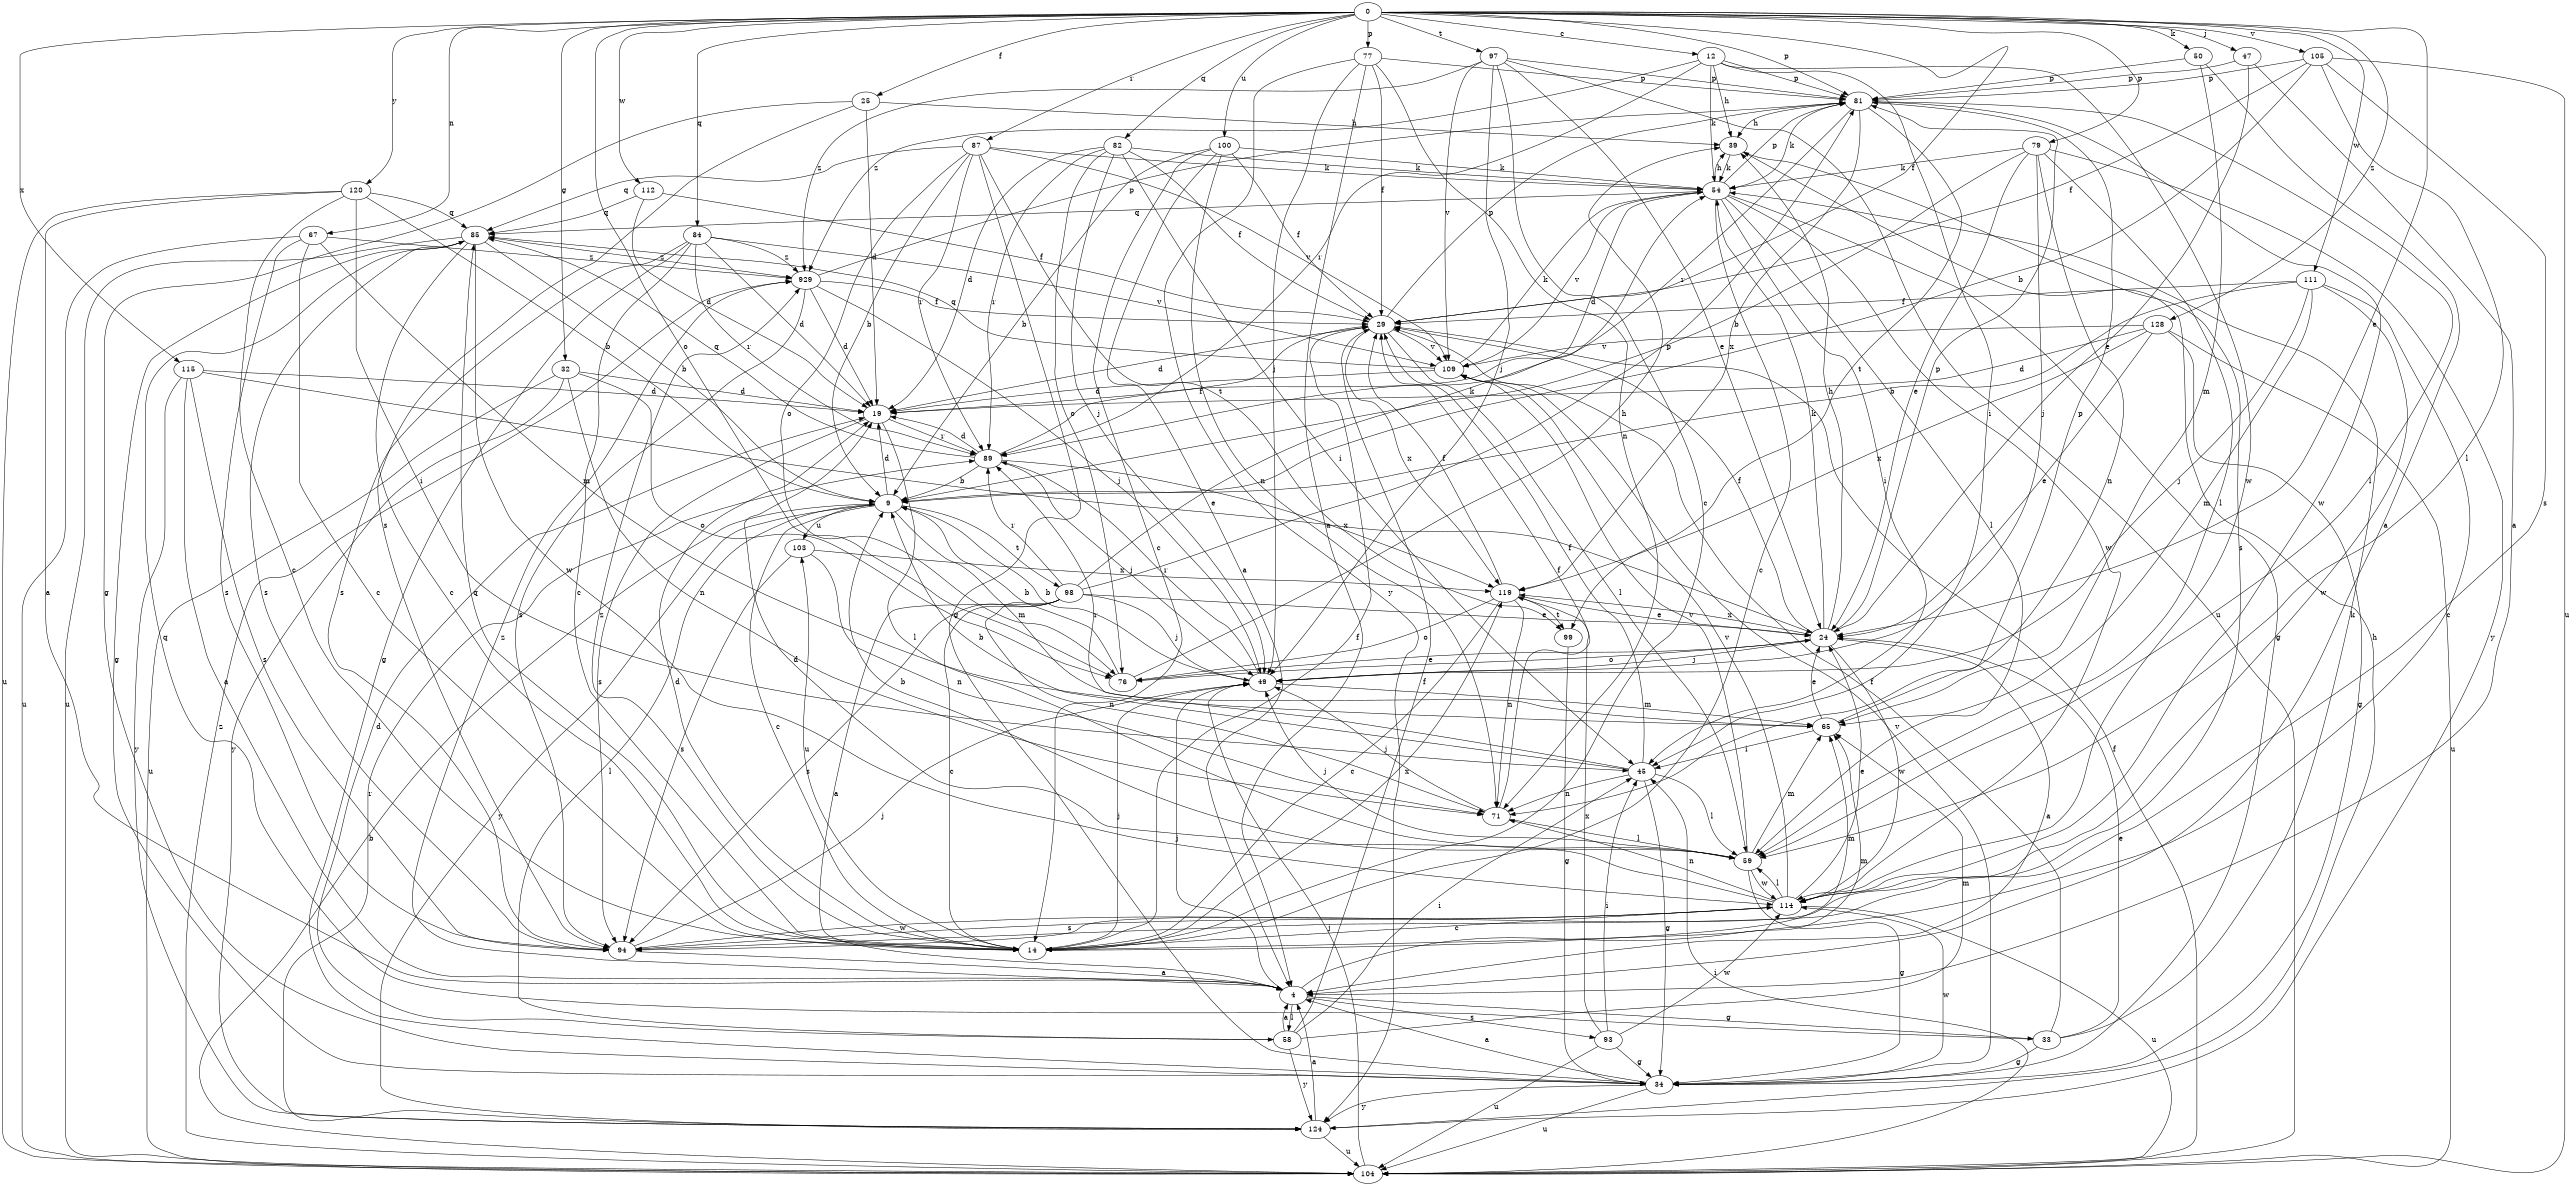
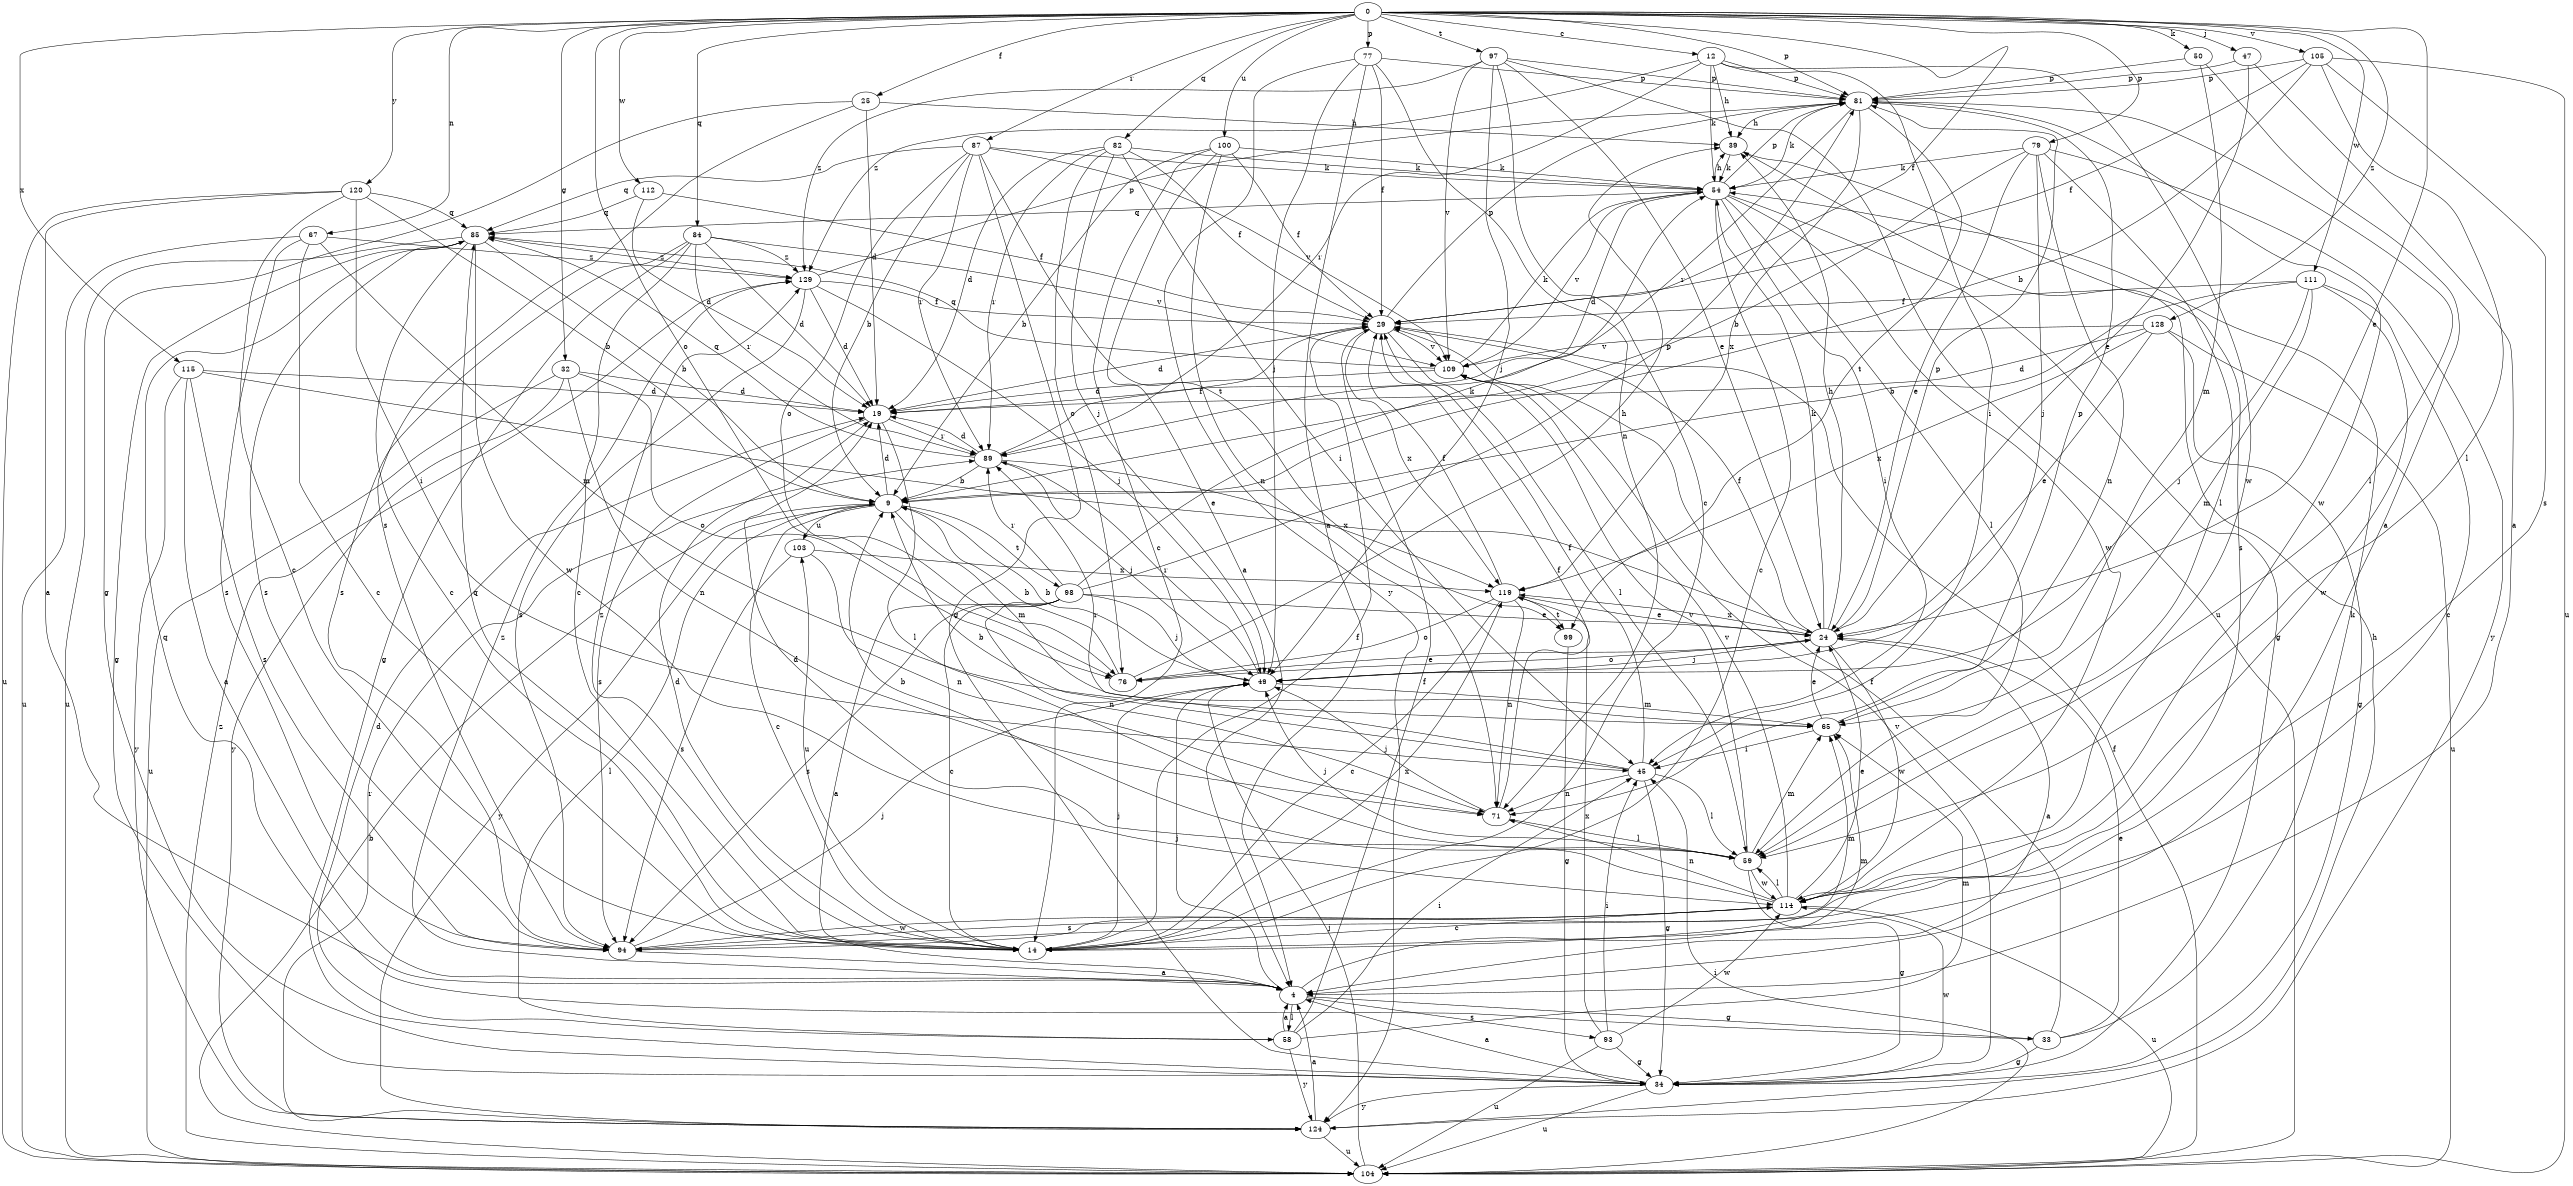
  strict digraph {
    0
    12
    24
    25
    29
    32
    47
    50
    67
    76
    77
    79
    81
    82
    84
    87
    97
    100
    105
    111
    112
    115
    120
    128
-   129 [label=929]
+   129
    39
    45
    54
    89
    114
    4
    49
    119
    19
    94
    34
    59
    109
    124
    71
    104
    65
    14
    9
    99
    85
    33
    58
    93
    98
    103
    0 -> 12 [label=c]
    0 -> 24 [label=e]
    0 -> 25 [label=f]
    0 -> 29 [label=f]
    0 -> 32 [label=g]
    0 -> 47 [label=j]
    0 -> 50 [label=k]
    0 -> 67 [label=n]
    0 -> 76 [label=o]
    0 -> 77 [label=p]
    0 -> 79 [label=p]
    0 -> 81 [label=p]
    0 -> 82 [label=q]
    0 -> 84 [label=q]
    0 -> 87 [label=r]
    0 -> 97 [label=t]
    0 -> 100 [label=u]
    0 -> 105 [label=v]
    0 -> 111 [label=w]
    0 -> 112 [label=w]
    0 -> 115 [label=x]
    0 -> 120 [label=y]
    0 -> 128 [label=z]
    12 -> 81 [label=p]
    12 -> 129 [label=z]
    12 -> 39 [label=h]
    12 -> 45 [label=i]
    12 -> 54 [label=k]
    12 -> 89 [label=r]
    12 -> 114 [label=w]
    24 -> 29 [label=f]
    24 -> 76 [label=o]
    24 -> 81 [label=p]
    24 -> 39 [label=h]
    24 -> 54 [label=k]
    24 -> 114 [label=w]
    24 -> 4 [label=a]
    24 -> 49 [label=j]
    24 -> 119 [label=x]
    25 -> 39 [label=h]
    25 -> 19 [label=d]
    25 -> 94 [label=s]
    25 -> 34 [label=g]
    29 -> 81 [label=p]
    29 -> 119 [label=x]
    29 -> 19 [label=d]
    29 -> 59 [label=l]
    29 -> 109 [label=v]
    32 -> 76 [label=o]
    32 -> 19 [label=d]
    32 -> 124 [label=y]
    32 -> 71 [label=n]
    32 -> 104 [label=u]
    47 -> 24 [label=e]
    47 -> 81 [label=p]
    47 -> 4 [label=a]
    50 -> 81 [label=p]
    50 -> 4 [label=a]
    50 -> 65 [label=m]
    67 -> 129 [label=z]
    67 -> 94 [label=s]
    67 -> 104 [label=u]
    67 -> 65 [label=m]
    67 -> 14 [label=c]
    76 -> 24 [label=e]
    76 -> 39 [label=h]
    76 -> 9 [label=b]
    77 -> 29 [label=f]
    77 -> 81 [label=p]
    77 -> 4 [label=a]
    77 -> 49 [label=j]
    77 -> 124 [label=y]
    77 -> 71 [label=n]
    79 -> 24 [label=e]
    79 -> 54 [label=k]
    79 -> 49 [label=j]
    79 -> 59 [label=l]
    79 -> 124 [label=y]
    79 -> 71 [label=n]
    79 -> 9 [label=b]
    81 -> 39 [label=h]
    81 -> 54 [label=k]
    81 -> 89 [label=r]
    81 -> 114 [label=w]
    81 -> 119 [label=x]
    81 -> 59 [label=l]
    81 -> 99 [label=t]
    82 -> 29 [label=f]
    82 -> 76 [label=o]
    82 -> 45 [label=i]
    82 -> 54 [label=k]
    82 -> 89 [label=r]
    82 -> 49 [label=j]
    82 -> 19 [label=d]
    84 -> 129 [label=z]
    84 -> 89 [label=r]
    84 -> 19 [label=d]
    84 -> 94 [label=s]
    84 -> 34 [label=g]
    84 -> 109 [label=v]
    84 -> 14 [label=c]
    87 -> 76 [label=o]
    87 -> 54 [label=k]
    87 -> 89 [label=r]
    87 -> 34 [label=g]
    87 -> 109 [label=v]
    87 -> 9 [label=b]
    87 -> 99 [label=t]
    87 -> 85 [label=q]
    97 -> 24 [label=e]
    97 -> 81 [label=p]
    97 -> 129 [label=z]
    97 -> 49 [label=j]
    97 -> 109 [label=v]
    97 -> 104 [label=u]
    97 -> 14 [label=c]
    100 -> 29 [label=f]
    100 -> 54 [label=k]
    100 -> 4 [label=a]
    100 -> 71 [label=n]
    100 -> 14 [label=c]
    100 -> 9 [label=b]
    105 -> 29 [label=f]
    105 -> 81 [label=p]
    105 -> 94 [label=s]
    105 -> 59 [label=l]
    105 -> 104 [label=u]
    105 -> 9 [label=b]
    111 -> 29 [label=f]
    111 -> 114 [label=w]
    111 -> 49 [label=j]
    111 -> 65 [label=m]
    111 -> 14 [label=c]
    111 -> 9 [label=b]
    112 -> 29 [label=f]
    112 -> 19 [label=d]
    112 -> 85 [label=q]
    115 -> 24 [label=e]
    115 -> 4 [label=a]
    115 -> 19 [label=d]
    115 -> 94 [label=s]
    115 -> 124 [label=y]
    120 -> 45 [label=i]
    120 -> 4 [label=a]
    120 -> 104 [label=u]
    120 -> 14 [label=c]
    120 -> 9 [label=b]
    120 -> 85 [label=q]
    128 -> 24 [label=e]
    128 -> 119 [label=x]
    128 -> 19 [label=d]
    128 -> 34 [label=g]
    128 -> 109 [label=v]
    128 -> 104 [label=u]
    129 -> 29 [label=f]
    129 -> 81 [label=p]
    129 -> 49 [label=j]
    129 -> 19 [label=d]
    129 -> 94 [label=s]
    39 -> 54 [label=k]
    39 -> 94 [label=s]
    45 -> 29 [label=f]
    45 -> 89 [label=r]
    45 -> 34 [label=g]
    45 -> 59 [label=l]
    45 -> 71 [label=n]
    45 -> 9 [label=b]
    54 -> 81 [label=p]
    54 -> 39 [label=h]
    54 -> 45 [label=i]
    54 -> 114 [label=w]
    54 -> 19 [label=d]
    54 -> 34 [label=g]
    54 -> 59 [label=l]
    54 -> 109 [label=v]
    54 -> 14 [label=c]
    54 -> 85 [label=q]
    89 -> 29 [label=f]
    89 -> 49 [label=j]
    89 -> 119 [label=x]
    89 -> 19 [label=d]
    89 -> 9 [label=b]
    89 -> 85 [label=q]
    114 -> 24 [label=e]
    114 -> 19 [label=d]
    114 -> 94 [label=s]
    114 -> 59 [label=l]
    114 -> 109 [label=v]
    114 -> 71 [label=n]
    114 -> 104 [label=u]
    114 -> 14 [label=c]
    4 -> 129 [label=z]
    4 -> 49 [label=j]
    4 -> 65 [label=m]
    4 -> 33 [label=g]
    4 -> 58 [label=l]
    4 -> 93 [label=s]
    49 -> 89 [label=r]
    49 -> 65 [label=m]
    49 -> 9 [label=b]
    119 -> 24 [label=e]
    119 -> 29 [label=f]
    119 -> 76 [label=o]
    119 -> 71 [label=n]
    119 -> 14 [label=c]
    119 -> 99 [label=t]
    19 -> 89 [label=r]
    19 -> 94 [label=s]
    19 -> 59 [label=l]
    94 -> 114 [label=w]
    94 -> 4 [label=a]
    94 -> 49 [label=j]
    34 -> 114 [label=w]
    34 -> 4 [label=a]
    34 -> 109 [label=v]
    34 -> 124 [label=y]
    34 -> 104 [label=u]
    59 -> 114 [label=w]
    59 -> 49 [label=j]
    59 -> 34 [label=g]
    59 -> 109 [label=v]
    59 -> 65 [label=m]
    59 -> 9 [label=b]
    109 -> 54 [label=k]
    109 -> 19 [label=d]
    109 -> 85 [label=q]
    124 -> 39 [label=h]
    124 -> 89 [label=r]
    124 -> 4 [label=a]
    124 -> 104 [label=u]
    71 -> 29 [label=f]
    71 -> 49 [label=j]
    71 -> 59 [label=l]
    104 -> 29 [label=f]
    104 -> 129 [label=z]
    104 -> 45 [label=i]
    104 -> 49 [label=j]
    104 -> 9 [label=b]
    65 -> 24 [label=e]
    65 -> 81 [label=p]
    65 -> 45 [label=i]
    14 -> 29 [label=f]
    14 -> 129 [label=z]
    14 -> 49 [label=j]
    14 -> 119 [label=x]
    14 -> 19 [label=d]
    14 -> 65 [label=m]
    14 -> 85 [label=q]
    14 -> 103 [label=u]
    9 -> 19 [label=d]
    9 -> 124 [label=y]
    9 -> 65 [label=m]
    9 -> 14 [label=c]
    9 -> 58 [label=l]
    9 -> 98 [label=t]
    9 -> 103 [label=u]
    99 -> 34 [label=g]
    85 -> 129 [label=z]
    85 -> 114 [label=w]
    85 -> 94 [label=s]
    85 -> 34 [label=g]
    85 -> 104 [label=u]
    85 -> 14 [label=c]
    85 -> 9 [label=b]
    33 -> 24 [label=e]
    33 -> 29 [label=f]
    33 -> 54 [label=k]
    33 -> 34 [label=g]
    33 -> 85 [label=q]
    58 -> 29 [label=f]
    58 -> 45 [label=i]
    58 -> 4 [label=a]
    58 -> 19 [label=d]
    58 -> 124 [label=y]
    58 -> 65 [label=m]
    93 -> 45 [label=i]
    93 -> 114 [label=w]
    93 -> 119 [label=x]
    93 -> 34 [label=g]
    93 -> 104 [label=u]
    98 -> 24 [label=e]
    98 -> 81 [label=p]
    98 -> 54 [label=k]
    98 -> 89 [label=r]
    98 -> 4 [label=a]
    98 -> 49 [label=j]
    98 -> 94 [label=s]
    98 -> 71 [label=n]
    98 -> 14 [label=c]
    103 -> 119 [label=x]
    103 -> 94 [label=s]
    103 -> 71 [label=n]
  }
